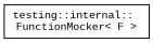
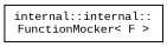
  digraph {
    rankdir=LR
    fontname="Liberation Mono"
-   n1 [color=black fillcolor=white fontname="Liberation Mono" fontsize=10 height=0.2 label="testing::internal::\lFunctionMocker\< F \>" shape=record style=filled width=0.4]
+   n1 [color=black fillcolor=white fontname="Liberation Mono" fontsize=10 height=0.2 label="internal::internal::\lFunctionMocker\< F \>" shape=record style=filled width=0.4]
  }
